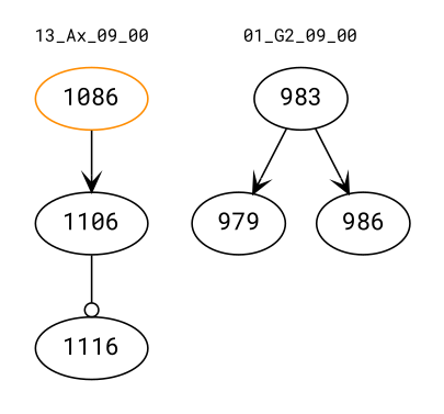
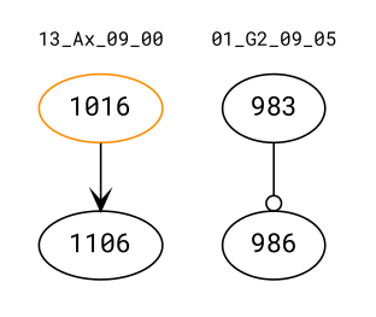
  digraph {
    fontname="Roboto Mono"
    node [color=black fontname="Roboto Mono"]
    edge [arrowhead=odot color=black fontname="Roboto Mono"]
    n1 [label=1106]
-   n2 [color=darkorange label=1086]
-   n3 [label=1116]
+   n2 [color=darkorange label=1016]
    n4 [label=983]
-   n5 [label=979]
    n6 [label=986]
    subgraph cluster_1 {
      color=white
      fontsize=10
      label="13_Ax_09_00"
      n1
      n2
-     n3
    }
    subgraph cluster_2 {
      color=white
      fontsize=10
-     label="01_G2_09_00"
+     label="01_G2_09_05"
      n4
-     n5
      n6
    }
-   n1 -> n3
    n2 -> n1 [arrowhead=vee]
-   n4 -> n5 [arrowhead=vee]
-   n4 -> n6 [arrowhead=vee]
+   n4 -> n6
  }
